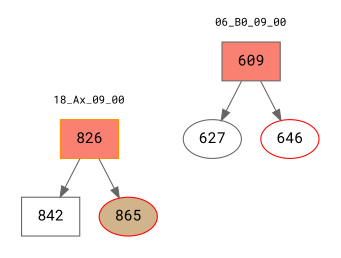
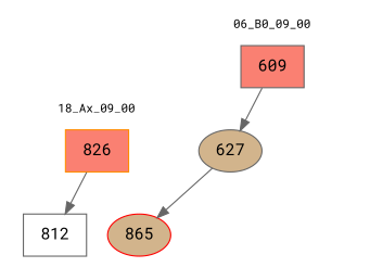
  digraph {
    fontname="Roboto Mono"
    node [color=gray40 fillcolor=salmon fontname="Roboto Mono" shape=box style=filled]
    edge [color=gray40 fontname="Roboto Mono"]
    n1 [color=darkorange label=826]
    n2 [color=red fillcolor=tan label=865 shape=ellipse]
-   n3 [fillcolor=white label=842]
+   n3 [fillcolor=white label=812]
    n4 [label=609]
-   n5 [fillcolor=white label=627 shape=ellipse]
-   n6 [color=red fillcolor=white label=646 shape=ellipse]
+   n5 [fillcolor=tan label=627 shape=ellipse]
    subgraph cluster_1 {
      color=white
      fontsize=10
      label="18_Ax_09_00"
      n1
      n2
      n3
    }
    subgraph cluster_2 {
      color=white
      fontsize=10
      label="06_B0_09_00"
      n4
      n5
-     n6
    }
-   n1 -> n2
+   n5 -> n2
    n1 -> n3
    n4 -> n5
-   n4 -> n6
  }
